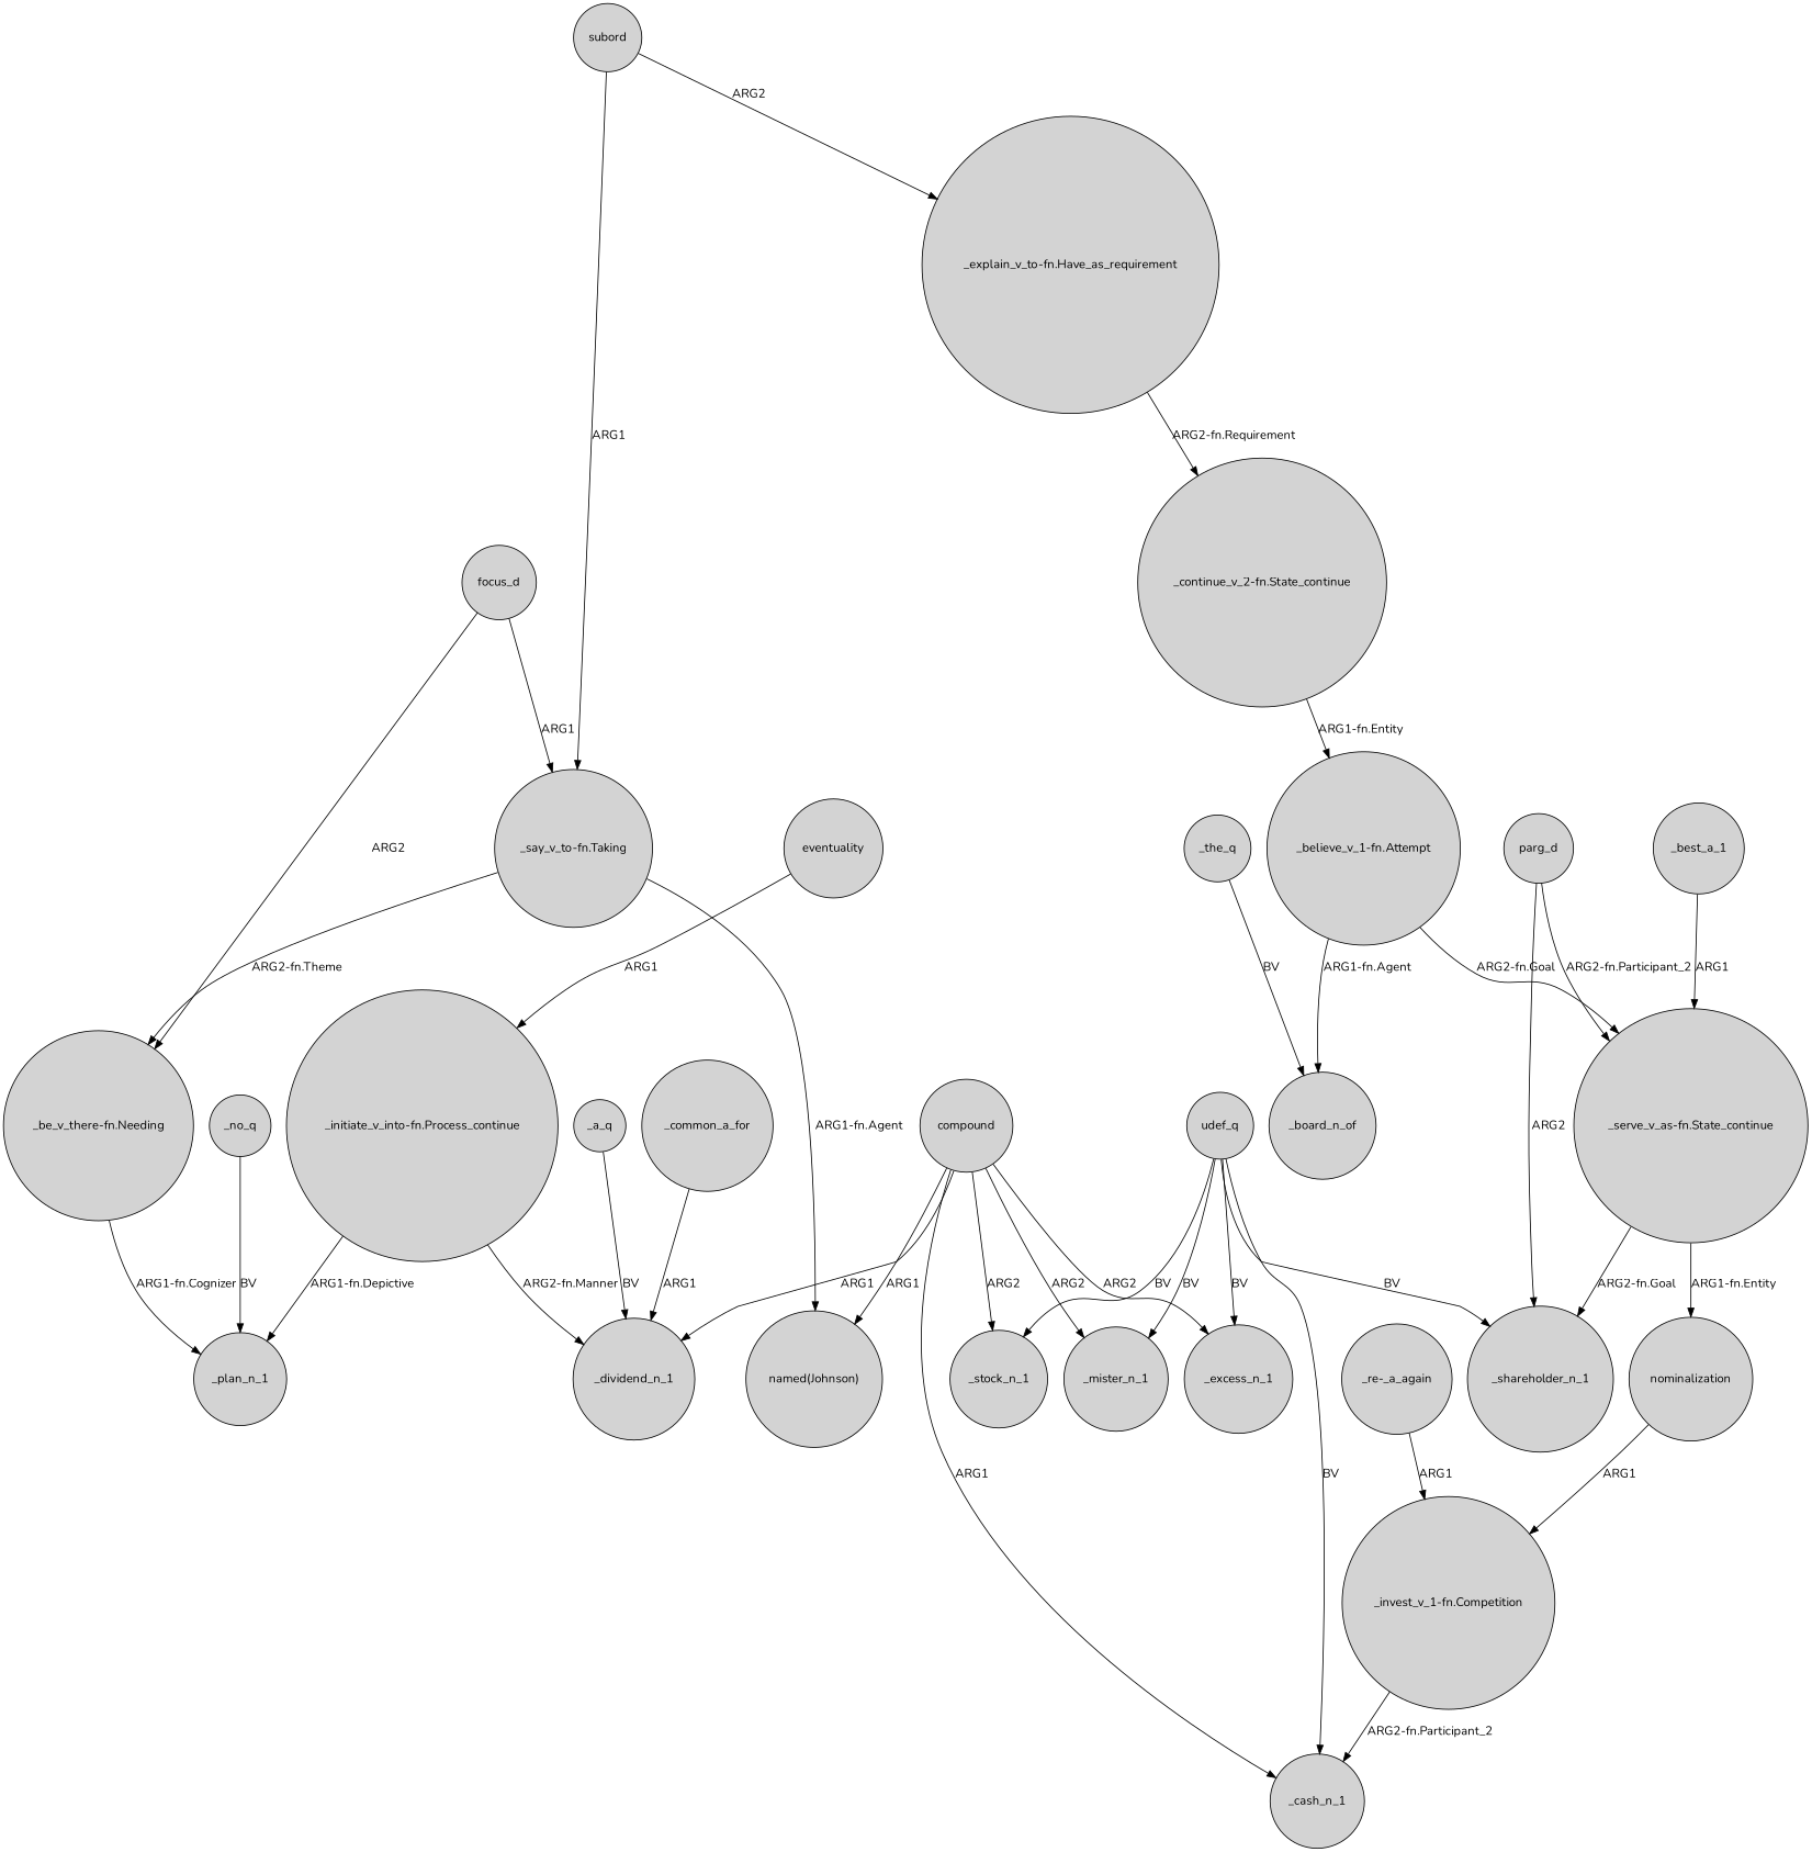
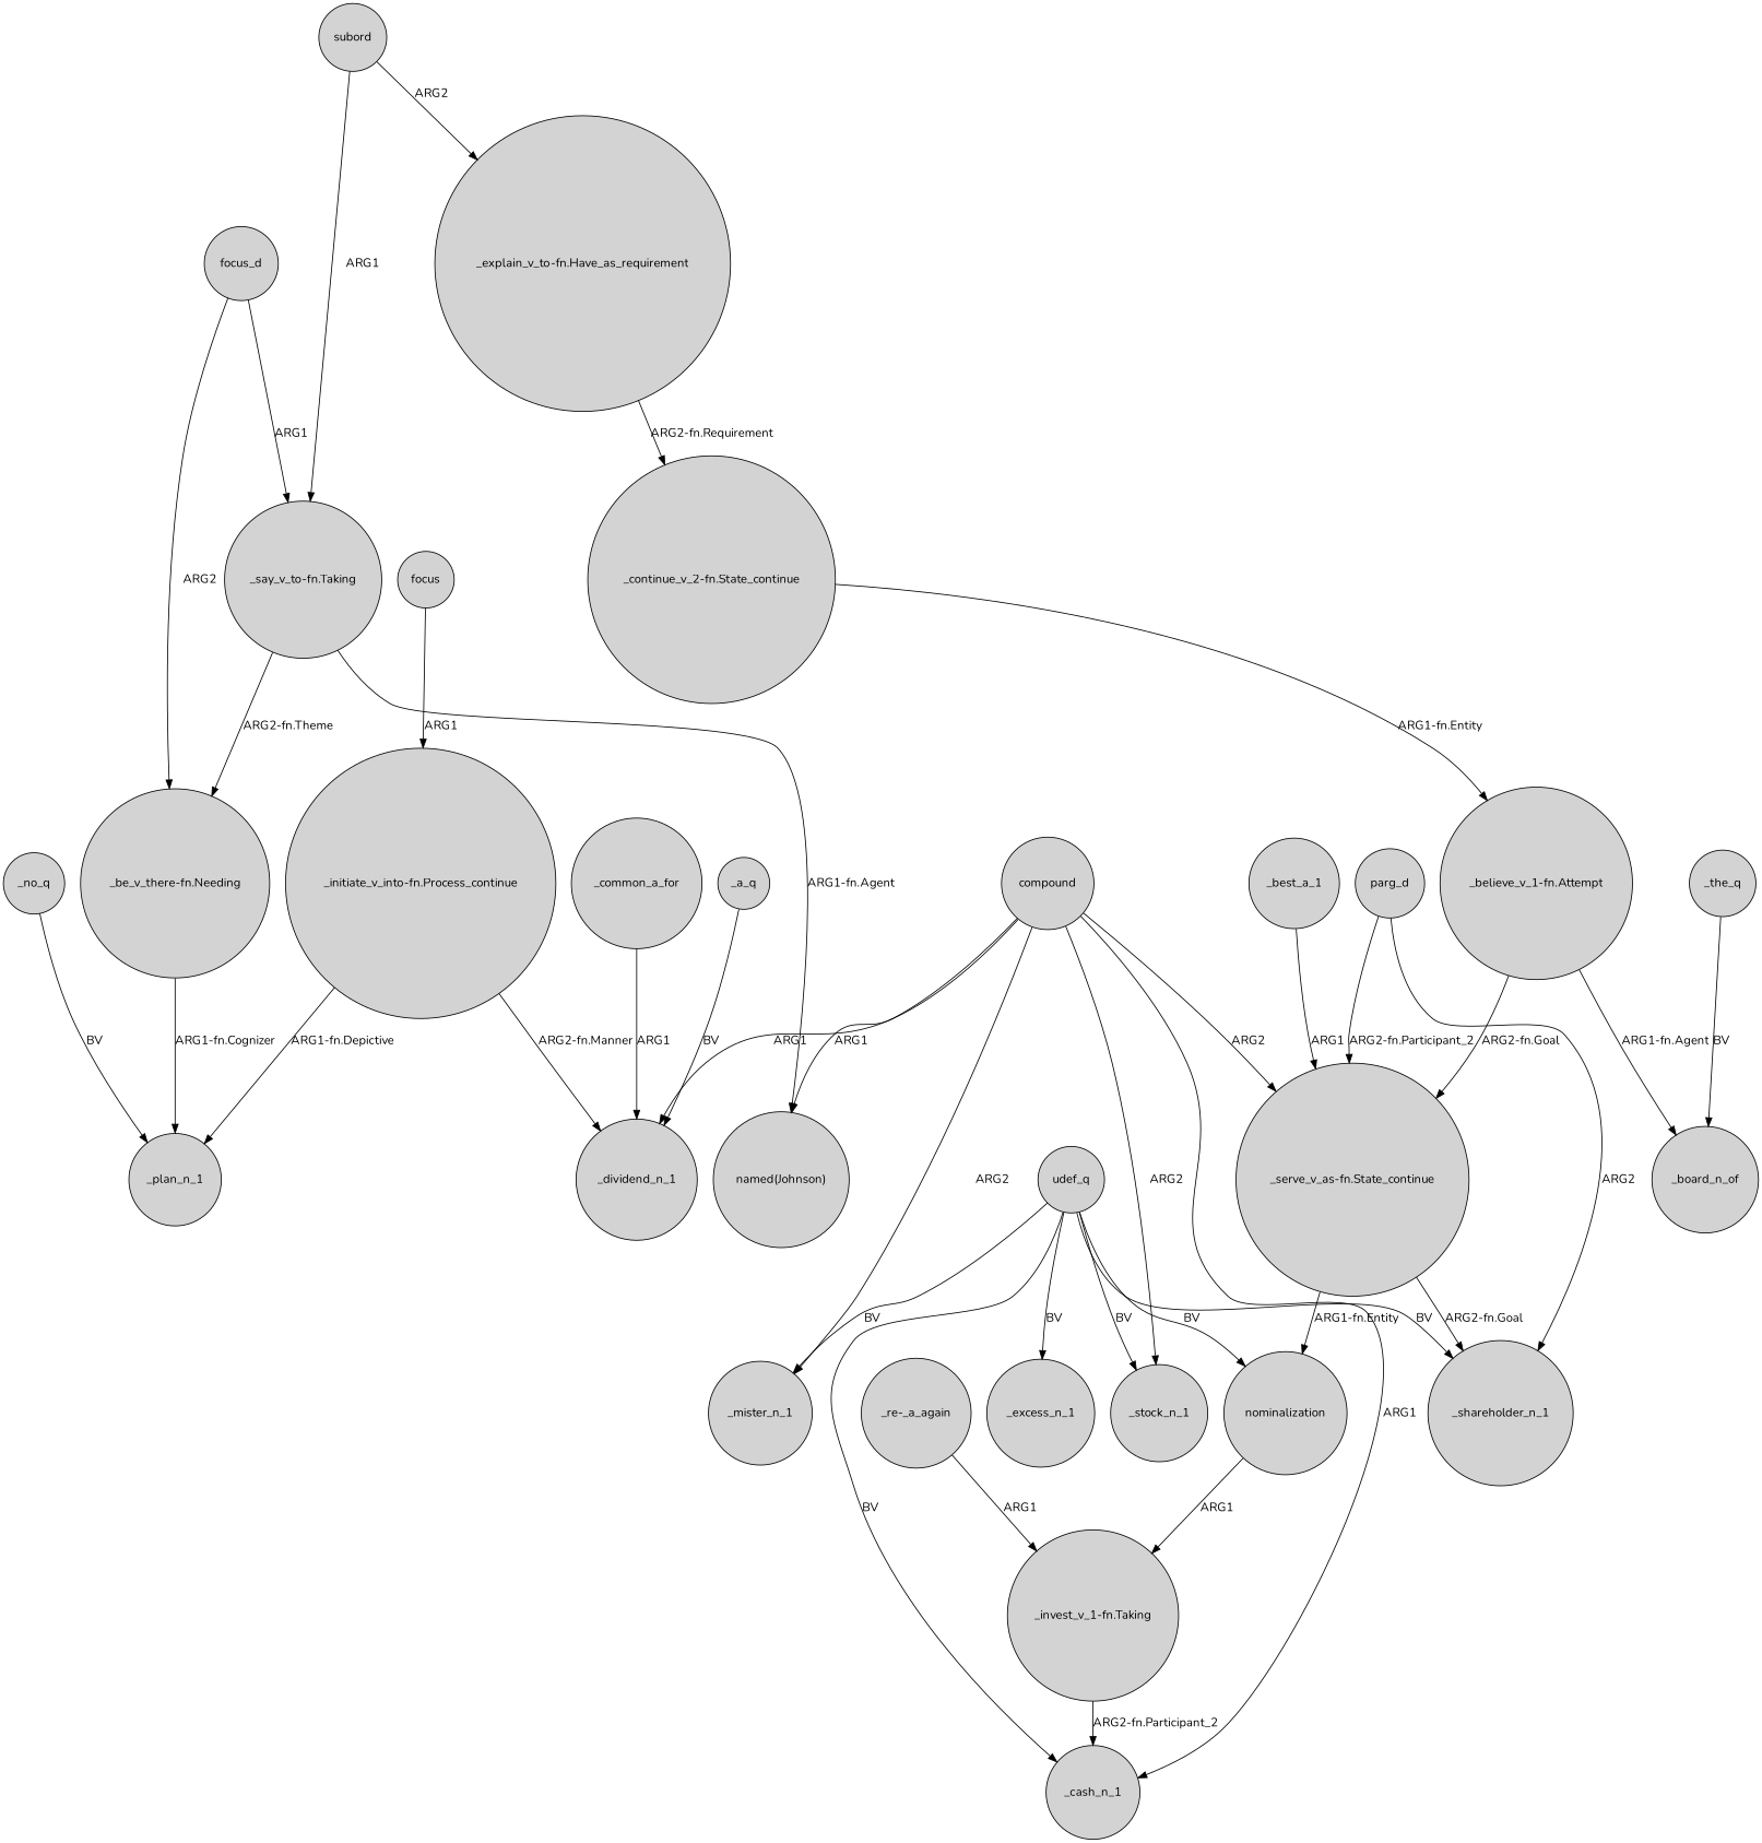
  digraph {
    fontname=Nunito
    node [fontname=Nunito shape=circle style=filled]
    edge [fontname=Nunito]
    "_initiate_v_into-fn.Process_continue"
    _plan_n_1
    _dividend_n_1
    udef_q
    _cash_n_1
    _mister_n_1
    _shareholder_n_1
    nominalization
    _stock_n_1
    _excess_n_1
-   "_invest_v_1-fn.Competition"
+   "_invest_v_1-fn.Competition" [label="_invest_v_1-fn.Taking"]
    compound
    "named(Johnson)"
    "_say_v_to-fn.Taking"
    "_be_v_there-fn.Needing"
    focus_d
    "_believe_v_1-fn.Attempt"
    "_serve_v_as-fn.State_continue"
    _board_n_of
    _no_q
-   eventuality
+   eventuality [label=focus]
    _the_q
    _a_q
    subord
    "_explain_v_to-fn.Have_as_requirement"
    "_continue_v_2-fn.State_continue"
    "_re-_a_again"
    _best_a_1
    parg_d
    _common_a_for
    "_initiate_v_into-fn.Process_continue" -> _plan_n_1 [label="ARG1-fn.Depictive"]
    "_initiate_v_into-fn.Process_continue" -> _dividend_n_1 [label="ARG2-fn.Manner"]
    udef_q -> _cash_n_1 [label=BV]
    udef_q -> _mister_n_1 [label=BV]
    udef_q -> _shareholder_n_1 [label=BV]
+   udef_q -> nominalization [label=BV]
    udef_q -> _stock_n_1 [label=BV]
    udef_q -> _excess_n_1 [label=BV]
    nominalization -> "_invest_v_1-fn.Competition" [label=ARG1]
    "_invest_v_1-fn.Competition" -> _cash_n_1 [label="ARG2-fn.Participant_2"]
    compound -> _dividend_n_1 [label=ARG1]
    compound -> _cash_n_1 [label=ARG1]
    compound -> _mister_n_1 [label=ARG2]
    compound -> _stock_n_1 [label=ARG2]
-   compound -> _excess_n_1 [label=ARG2]
+   compound -> "_serve_v_as-fn.State_continue" [label=ARG2]
    compound -> "named(Johnson)" [label=ARG1]
    "_say_v_to-fn.Taking" -> "named(Johnson)" [label="ARG1-fn.Agent"]
    "_say_v_to-fn.Taking" -> "_be_v_there-fn.Needing" [label="ARG2-fn.Theme"]
    "_be_v_there-fn.Needing" -> _plan_n_1 [label="ARG1-fn.Cognizer"]
    focus_d -> "_say_v_to-fn.Taking" [label=ARG1]
    focus_d -> "_be_v_there-fn.Needing" [label=ARG2]
    "_believe_v_1-fn.Attempt" -> "_serve_v_as-fn.State_continue" [label="ARG2-fn.Goal"]
    "_believe_v_1-fn.Attempt" -> _board_n_of [label="ARG1-fn.Agent"]
    "_serve_v_as-fn.State_continue" -> _shareholder_n_1 [label="ARG2-fn.Goal"]
    "_serve_v_as-fn.State_continue" -> nominalization [label="ARG1-fn.Entity"]
    _no_q -> _plan_n_1 [label=BV]
    eventuality -> "_initiate_v_into-fn.Process_continue" [label=ARG1]
    _the_q -> _board_n_of [label=BV]
    _a_q -> _dividend_n_1 [label=BV]
    subord -> "_say_v_to-fn.Taking" [label=ARG1]
    subord -> "_explain_v_to-fn.Have_as_requirement" [label=ARG2]
    "_explain_v_to-fn.Have_as_requirement" -> "_continue_v_2-fn.State_continue" [label="ARG2-fn.Requirement"]
    "_continue_v_2-fn.State_continue" -> "_believe_v_1-fn.Attempt" [label="ARG1-fn.Entity"]
    "_re-_a_again" -> "_invest_v_1-fn.Competition" [label=ARG1]
    _best_a_1 -> "_serve_v_as-fn.State_continue" [label=ARG1]
    parg_d -> _shareholder_n_1 [label=ARG2]
    parg_d -> "_serve_v_as-fn.State_continue" [label="ARG2-fn.Participant_2"]
    _common_a_for -> _dividend_n_1 [label=ARG1]
  }
